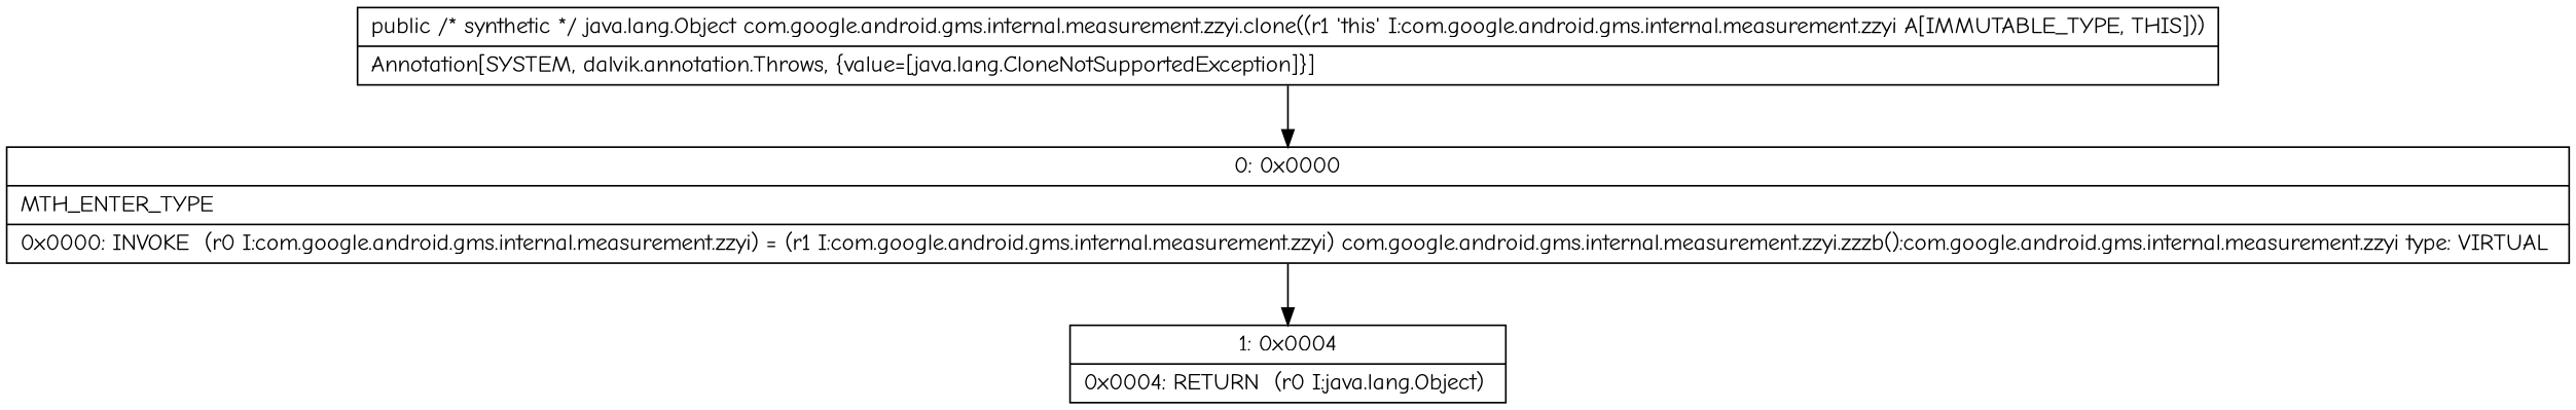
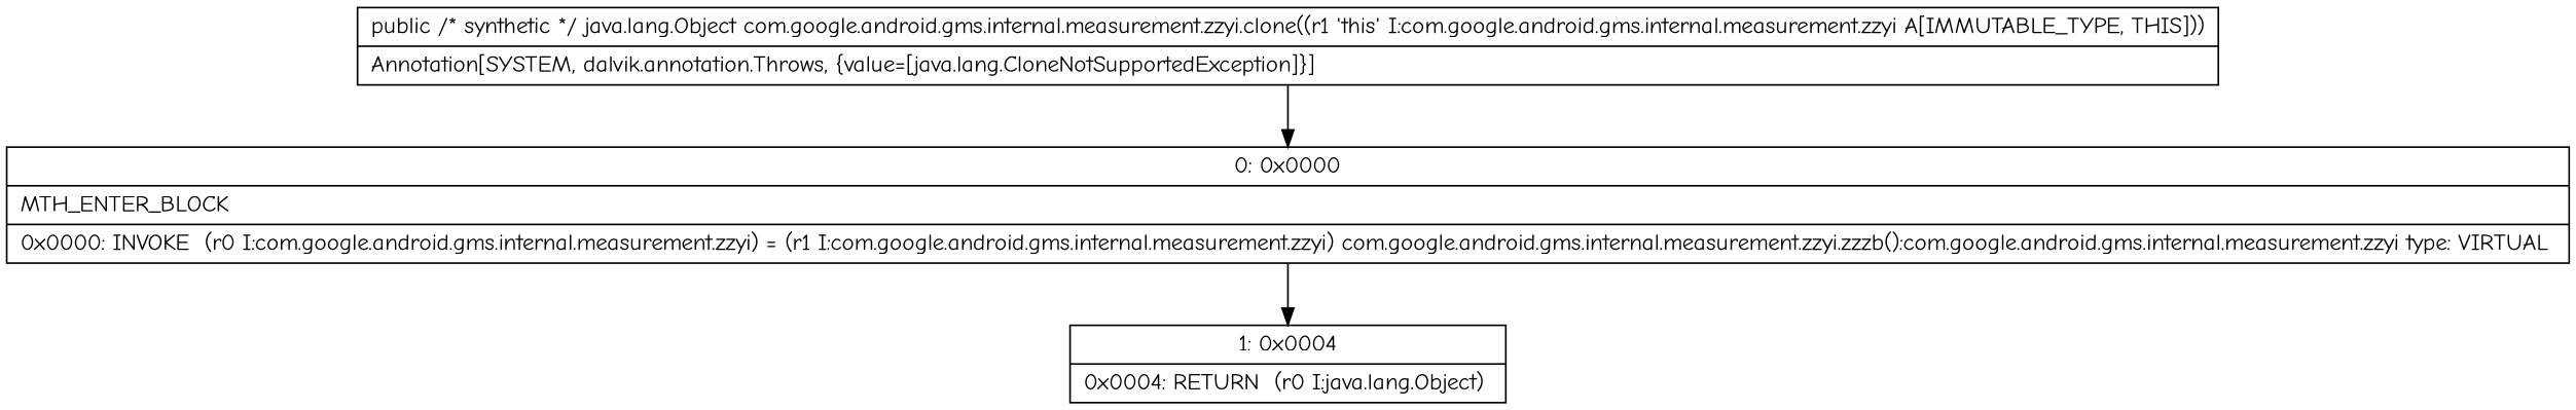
  digraph {
    fontname="Comic Neue"
    node [shape=record fontname="Comic Neue"]
    edge [fontname="Comic Neue"]
-   n1 [label="{0\:\ 0x0000|MTH_ENTER_TYPE\l|0x0000: INVOKE  (r0 I:com.google.android.gms.internal.measurement.zzyi) = (r1 I:com.google.android.gms.internal.measurement.zzyi) com.google.android.gms.internal.measurement.zzyi.zzzb():com.google.android.gms.internal.measurement.zzyi type: VIRTUAL \l}"]
+   n1 [label="{0\:\ 0x0000|MTH_ENTER_BLOCK\l|0x0000: INVOKE  (r0 I:com.google.android.gms.internal.measurement.zzyi) = (r1 I:com.google.android.gms.internal.measurement.zzyi) com.google.android.gms.internal.measurement.zzyi.zzzb():com.google.android.gms.internal.measurement.zzyi type: VIRTUAL \l}"]
    n2 [label="{1\:\ 0x0004|0x0004: RETURN  (r0 I:java.lang.Object) \l}"]
    n3 [label="{public \/* synthetic *\/ java.lang.Object com.google.android.gms.internal.measurement.zzyi.clone((r1 'this' I:com.google.android.gms.internal.measurement.zzyi A[IMMUTABLE_TYPE, THIS]))  | Annotation[SYSTEM, dalvik.annotation.Throws, \{value=[java.lang.CloneNotSupportedException]\}]\l}"]
    n1 -> n2
    n3 -> n1
  }
